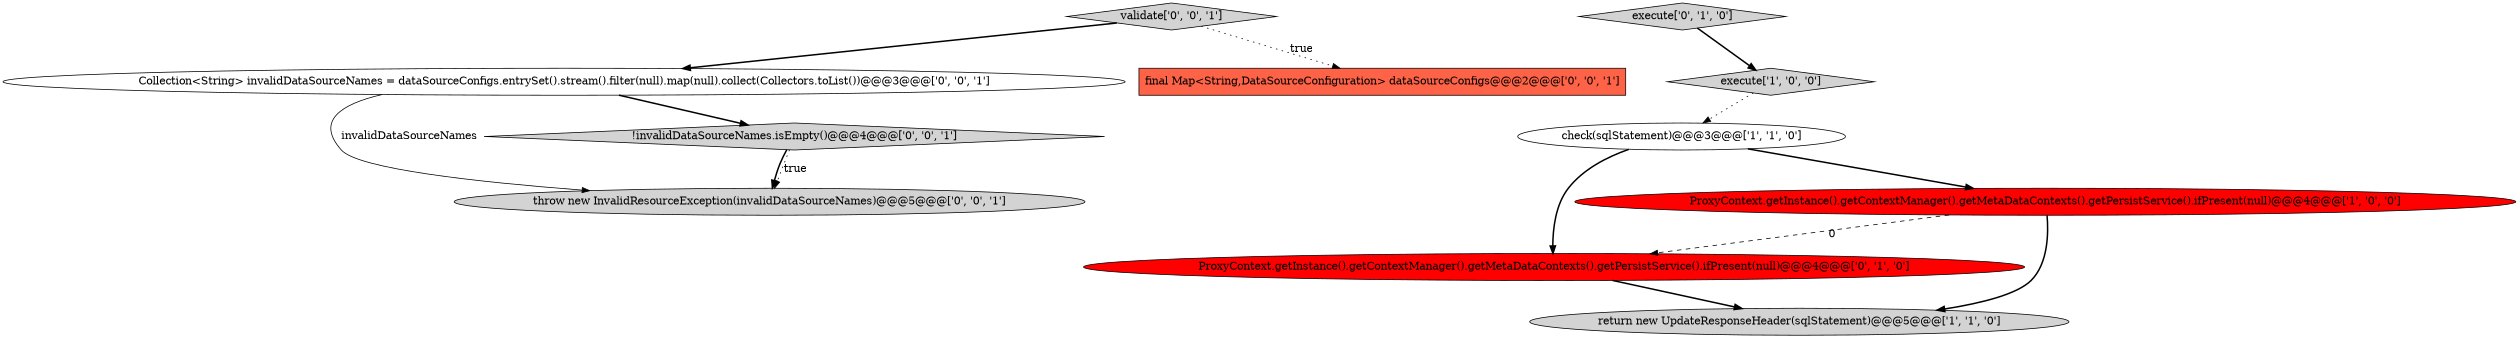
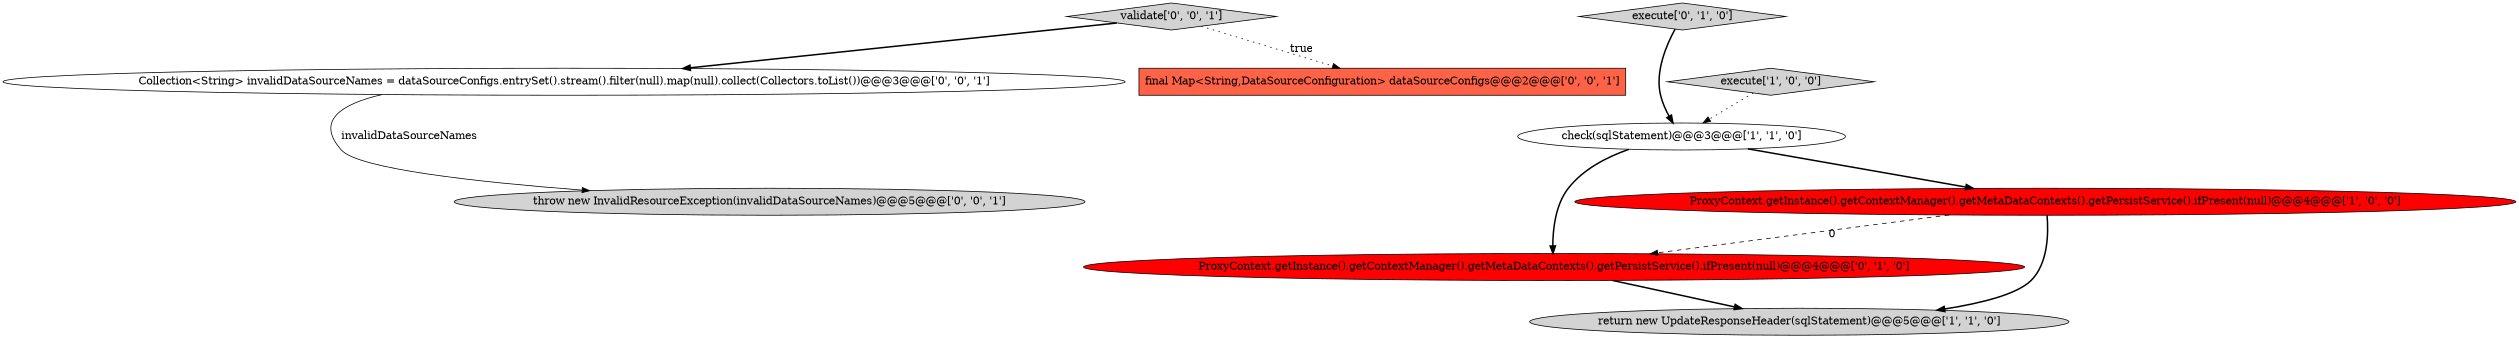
  digraph {
    node [fillcolor=lightgray shape=ellipse style=filled]
    edge [style=bold]
    n1 [label="throw new InvalidResourceException(invalidDataSourceNames)@@@5@@@['0', '0', '1']"]
    n2 [label="validate['0', '0', '1']" shape=diamond]
    n3 [fillcolor=white label="Collection<String> invalidDataSourceNames = dataSourceConfigs.entrySet().stream().filter(null).map(null).collect(Collectors.toList())@@@3@@@['0', '0', '1']"]
    n4 [fillcolor=tomato label="final Map<String,DataSourceConfiguration> dataSourceConfigs@@@2@@@['0', '0', '1']" shape=box]
-   n5 [label="!invalidDataSourceNames.isEmpty()@@@4@@@['0', '0', '1']" shape=diamond]
    n6 [fillcolor=red label="ProxyContext.getInstance().getContextManager().getMetaDataContexts().getPersistService().ifPresent(null)@@@4@@@['0', '1', '0']"]
    n7 [label="return new UpdateResponseHeader(sqlStatement)@@@5@@@['1', '1', '0']"]
    n8 [fillcolor=white label="check(sqlStatement)@@@3@@@['1', '1', '0']"]
    n9 [fillcolor=red label="ProxyContext.getInstance().getContextManager().getMetaDataContexts().getPersistService().ifPresent(null)@@@4@@@['1', '0', '0']"]
    n10 [label="execute['0', '1', '0']" shape=diamond]
    n11 [label="execute['1', '0', '0']" shape=diamond]
    n2 -> n3
    n2 -> n4 [label=true style=dotted]
    n3 -> n1 [label=invalidDataSourceNames style=solid]
-   n3 -> n5
-   n5 -> n1
-   n5 -> n1 [label=true style=dotted]
    n6 -> n7
    n8 -> n6
    n8 -> n9
    n9 -> n6 [label=0 style=dashed]
    n9 -> n7
-   n10 -> n11
+   n10 -> n8
    n11 -> n8 [style=dotted]
  }
